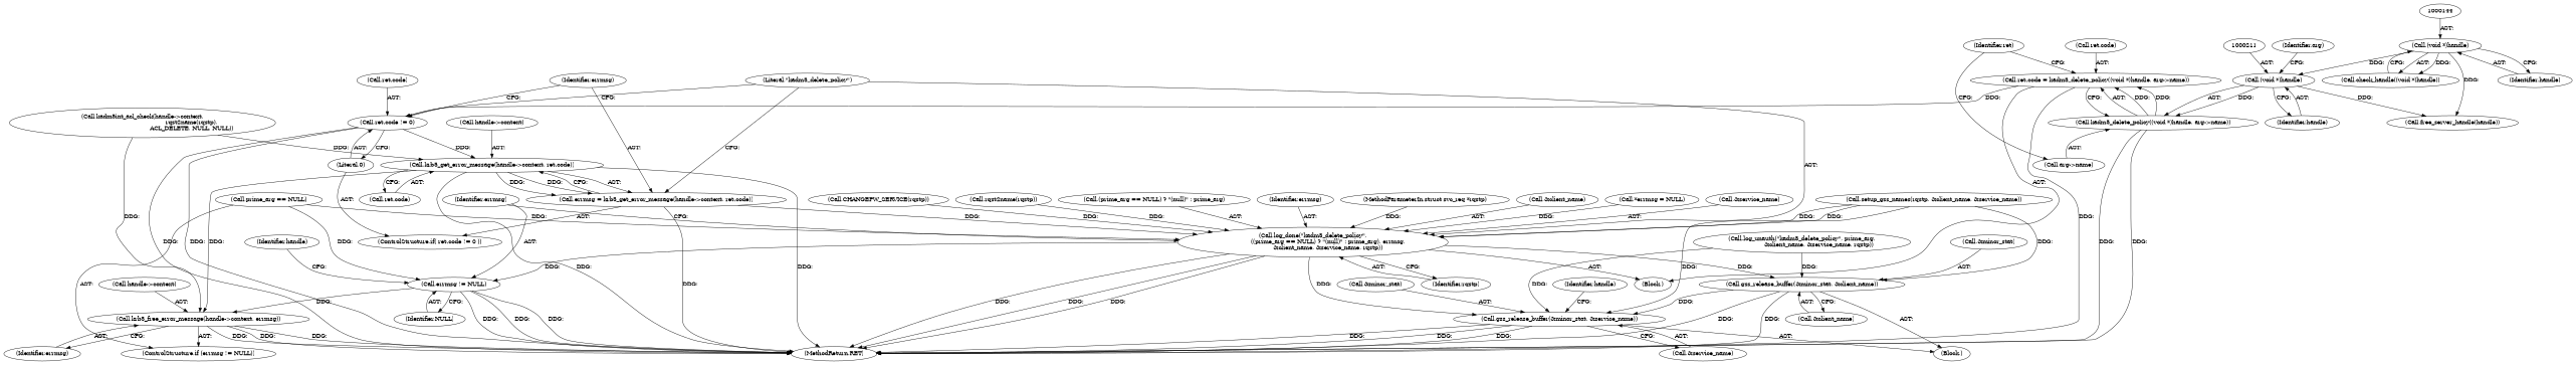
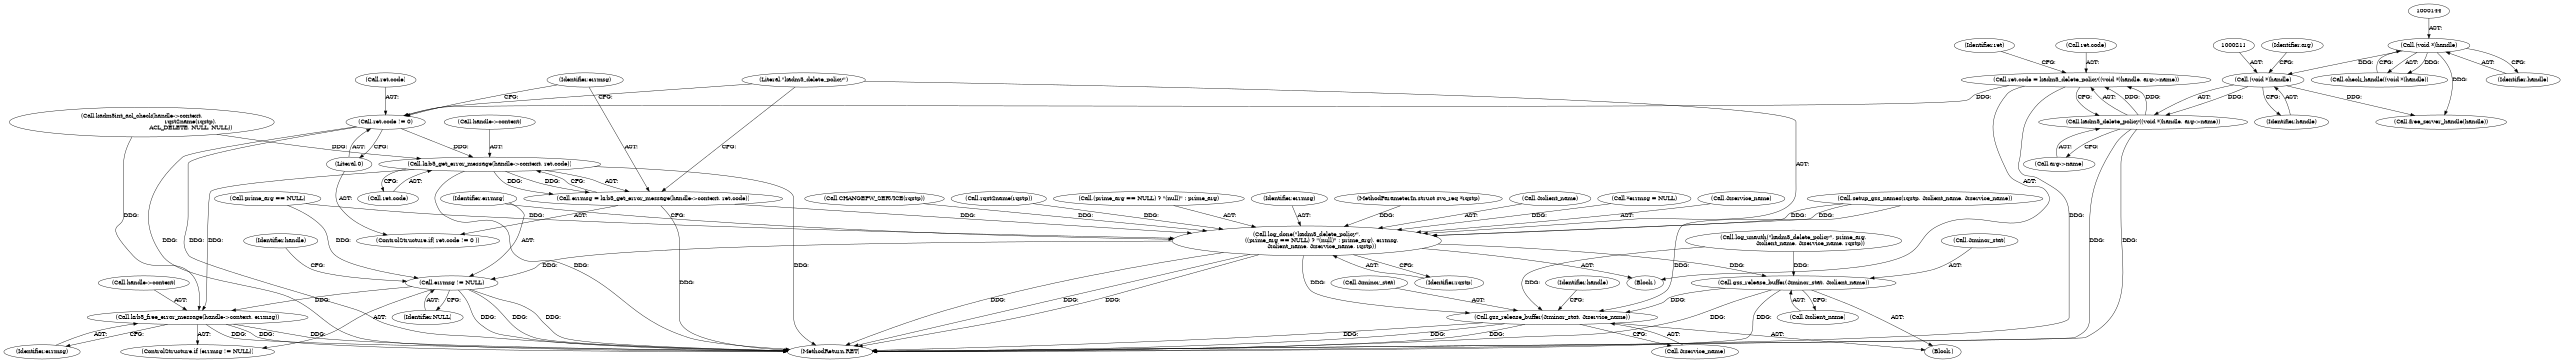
  digraph {
    n1 [label="(Call,ret.code = kadm5_delete_policy((void *)handle, arg->name))"]
    n2 [label="(Call,kadm5_delete_policy((void *)handle, arg->name))"]
    n3 [label="(Call,ret.code != 0)"]
    n4 [label="(MethodReturn,RET)"]
    n5 [label="(Block,)"]
    n6 [label="(Call,arg->name)"]
    n7 [label="(Call,krb5_get_error_message(handle->context, ret.code))"]
    n8 [label="(Literal,0)"]
    n9 [label="(Call,(void *)handle)"]
    n10 [label="(Identifier,handle)"]
    n11 [label="(Call,free_server_handle(handle))"]
    n12 [label="(Call,(void *)handle)"]
    n13 [label="(Call,check_handle((void *)handle))"]
    n14 [label="(Identifier,handle)"]
    n15 [label="(Call,errmsg = krb5_get_error_message(handle->context, ret.code))"]
    n16 [label="(Call,krb5_free_error_message(handle->context, errmsg))"]
    n17 [label="(Call,ret.code)"]
    n18 [label="(ControlStructure,if( ret.code != 0 ))"]
    n19 [label="(Call,log_done(\"kadm5_delete_policy\",\n                 ((prime_arg == NULL) ? \"(null)\" : prime_arg), errmsg,\n                 &client_name, &service_name, rqstp))"]
    n20 [label="(ControlStructure,if (errmsg != NULL))"]
    n21 [label="(Identifier,errmsg)"]
    n22 [label="(Call,errmsg != NULL)"]
    n23 [label="(Call,gss_release_buffer(&minor_stat, &client_name))"]
    n24 [label="(Call,gss_release_buffer(&minor_stat, &service_name))"]
    n25 [label="(Identifier,rqstp)"]
    n26 [label="(Identifier,NULL)"]
    n27 [label="(Block,)"]
    n28 [label="(Call,&client_name)"]
    n29 [label="(Call,&service_name)"]
    n30 [label="(Call,CHANGEPW_SERVICE(rqstp))"]
    n31 [label="(Call,handle->context)"]
    n32 [label="(Identifier,handle)"]
    n33 [label="(Identifier,errmsg)"]
    n34 [label="(Literal,\"kadm5_delete_policy\")"]
    n35 [label="(Identifier,errmsg)"]
    n36 [label="(Identifier,arg)"]
    n37 [label="(Call,rqst2name(rqstp))"]
    n38 [label="(Call,&minor_stat)"]
    n39 [label="(Call,handle->context)"]
    n40 [label="(Call,(prime_arg == NULL) ? \"(null)\" : prime_arg)"]
    n41 [label="(Identifier,errmsg)"]
    n42 [label="(Call,ret.code)"]
    n43 [label="(Call,&minor_stat)"]
    n44 [label="(Identifier,handle)"]
    n45 [label="(Identifier,ret)"]
    n46 [label="(MethodParameterIn,struct svc_req *rqstp)"]
    n47 [label="(Call,log_unauth(\"kadm5_delete_policy\", prime_arg,\n                   &client_name, &service_name, rqstp))"]
    n48 [label="(Call,setup_gss_names(rqstp, &client_name, &service_name))"]
    n49 [label="(Call,&client_name)"]
    n50 [label="(Call,prime_arg == NULL)"]
    n51 [label="(Call,*errmsg = NULL)"]
    n52 [label="(Call,kadm5int_acl_check(handle->context,\n                                                       rqst2name(rqstp),\n                                                       ACL_DELETE, NULL, NULL))"]
    n53 [label="(Call,&service_name)"]
    n54 [label="(Call,ret.code)"]
    1000211
    1000144
    n1 -> n2 [label="CFG: "]
    n1 -> n3 [label="DDG: "]
    n1 -> n4 [label="DDG: "]
    n1 -> n5 [label="AST: "]
    n2 -> n1 [label="AST: "]
    n2 -> n1 [label="DDG: "]
    n2 -> n1 [label="DDG: "]
    n2 -> n4 [label="DDG: "]
    n2 -> n4 [label="DDG: "]
-   n45 -> n6 [label="CFG: "]
+   n2 -> n6 [label="CFG: "]
    n3 -> n4 [label="DDG: "]
    n3 -> n4 [label="DDG: "]
    n3 -> n7 [label="DDG: "]
    n3 -> n8 [label="CFG: "]
    n6 -> n2 [label="AST: "]
    n7 -> n4 [label="DDG: "]
    n7 -> n4 [label="DDG: "]
    n7 -> n15 [label="AST: "]
    n7 -> n15 [label="DDG: "]
    n7 -> n15 [label="DDG: "]
    n7 -> n16 [label="DDG: "]
    n7 -> n17 [label="CFG: "]
    n8 -> n3 [label="AST: "]
    n8 -> n18 [label="AST: "]
    n9 -> n2 [label="AST: "]
    n9 -> n2 [label="DDG: "]
    n9 -> n10 [label="CFG: "]
    n9 -> n11 [label="DDG: "]
    n10 -> n9 [label="AST: "]
    n12 -> n9 [label="DDG: "]
    n12 -> n11 [label="DDG: "]
    n12 -> n13 [label="AST: "]
    n12 -> n13 [label="DDG: "]
    n12 -> n14 [label="CFG: "]
    n13 -> n12 [label="CFG: "]
    n14 -> n12 [label="AST: "]
    n15 -> n4 [label="DDG: "]
    n15 -> n7 [label="CFG: "]
    n15 -> n18 [label="AST: "]
    n15 -> n19 [label="DDG: "]
    n16 -> n4 [label="DDG: "]
    n16 -> n4 [label="DDG: "]
    n16 -> n4 [label="DDG: "]
    n16 -> n20 [label="AST: "]
    n16 -> n21 [label="CFG: "]
    n17 -> n7 [label="AST: "]
    n19 -> n4 [label="DDG: "]
    n19 -> n4 [label="DDG: "]
    n19 -> n4 [label="DDG: "]
    n19 -> n5 [label="AST: "]
    n19 -> n22 [label="DDG: "]
    n19 -> n23 [label="DDG: "]
    n19 -> n24 [label="DDG: "]
    n19 -> n25 [label="CFG: "]
    n21 -> n16 [label="AST: "]
    n22 -> n4 [label="DDG: "]
    n22 -> n4 [label="DDG: "]
    n22 -> n4 [label="DDG: "]
    n22 -> n16 [label="DDG: "]
-   n50 -> n20 [label="AST: "]
+   n22 -> n20 [label="AST: "]
    n22 -> n26 [label="CFG: "]
    n23 -> n4 [label="DDG: "]
    n23 -> n4 [label="DDG: "]
    n23 -> n24 [label="DDG: "]
    n23 -> n27 [label="AST: "]
    n23 -> n28 [label="CFG: "]
    n24 -> n4 [label="DDG: "]
    n24 -> n4 [label="DDG: "]
    n24 -> n4 [label="DDG: "]
    n24 -> n27 [label="AST: "]
    n24 -> n29 [label="CFG: "]
    n25 -> n19 [label="AST: "]
    n26 -> n22 [label="AST: "]
    n28 -> n23 [label="AST: "]
    n29 -> n24 [label="AST: "]
    n30 -> n19 [label="DDG: "]
    n31 -> n16 [label="AST: "]
    n32 -> n22 [label="CFG: "]
    n33 -> n3 [label="CFG: "]
    n33 -> n15 [label="AST: "]
    n34 -> n3 [label="CFG: "]
    n34 -> n15 [label="CFG: "]
    n34 -> n19 [label="AST: "]
    n35 -> n19 [label="CFG: "]
    n35 -> n22 [label="AST: "]
    n36 -> n9 [label="CFG: "]
    n37 -> n19 [label="DDG: "]
    n38 -> n24 [label="AST: "]
    n39 -> n7 [label="AST: "]
    n40 -> n19 [label="AST: "]
    n41 -> n19 [label="AST: "]
    n42 -> n3 [label="AST: "]
    n43 -> n23 [label="AST: "]
    n44 -> n24 [label="CFG: "]
    n45 -> n1 [label="CFG: "]
    n46 -> n19 [label="DDG: "]
    n47 -> n23 [label="DDG: "]
    n47 -> n24 [label="DDG: "]
    n48 -> n19 [label="DDG: "]
    n48 -> n19 [label="DDG: "]
-   n48 -> n23 [label="DDG: "]
    n48 -> n24 [label="DDG: "]
    n49 -> n19 [label="AST: "]
    n50 -> n19 [label="DDG: "]
    n50 -> n22 [label="DDG: "]
    n51 -> n19 [label="DDG: "]
    n52 -> n7 [label="DDG: "]
    n52 -> n16 [label="DDG: "]
    n53 -> n19 [label="AST: "]
    n54 -> n1 [label="AST: "]
    1000211 -> n9 [label="AST: "]
    1000144 -> n12 [label="AST: "]
  }
